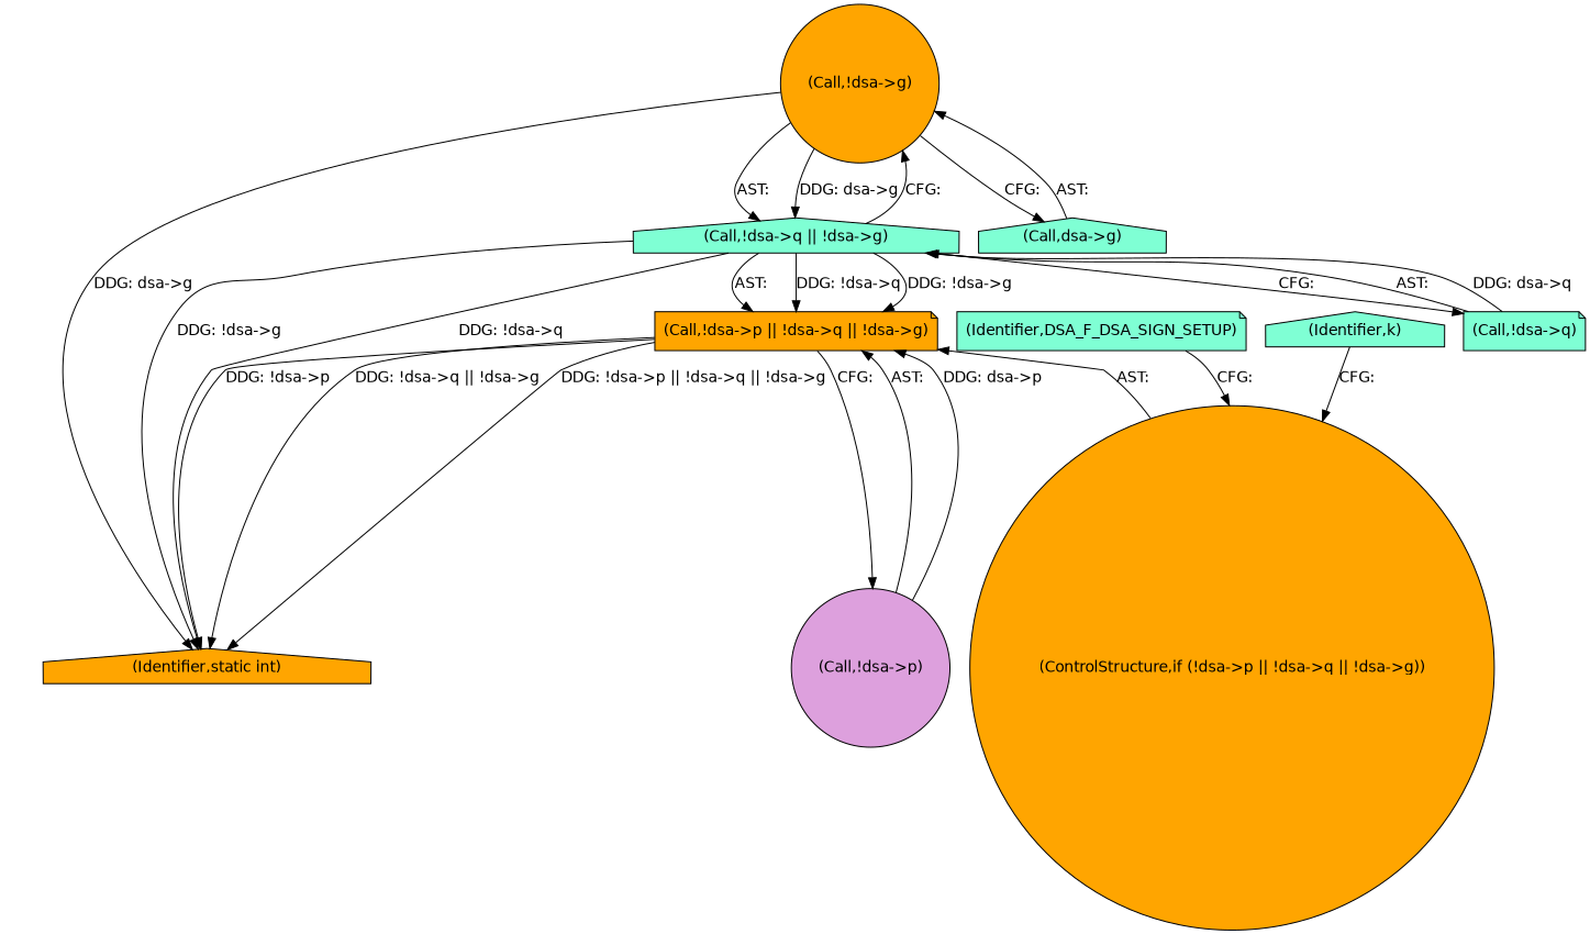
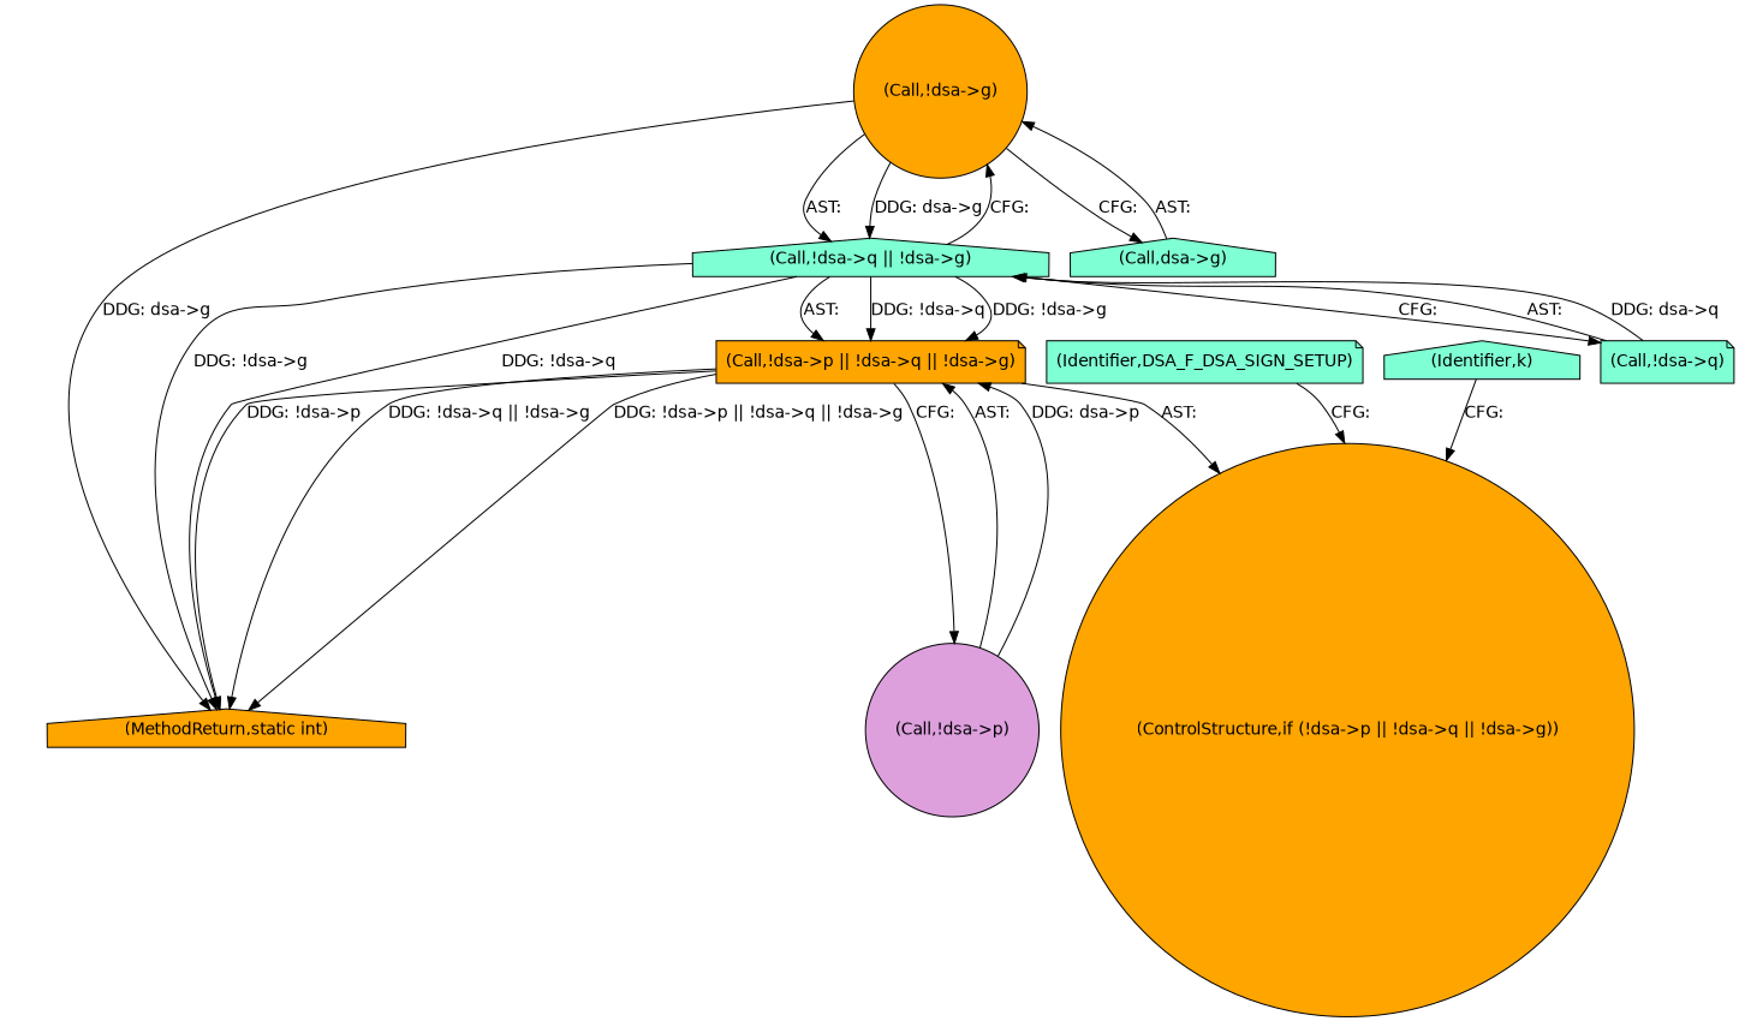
  digraph {
    fontname="DejaVu Sans"
    node [fillcolor=aquamarine fontname="DejaVu Sans" shape=house style=filled]
    edge [fontname="DejaVu Sans"]
    n1 [fillcolor=orange label="(Call,!dsa->g)" shape=circle]
    n2 [label="(Call,!dsa->q || !dsa->g)"]
    n3 [label="(Call,dsa->g)"]
-   n4 [fillcolor=orange label="(Identifier,static int)"]
+   n4 [fillcolor=orange label="(MethodReturn,static int)"]
    n5 [fillcolor=orange label="(Call,!dsa->p || !dsa->q || !dsa->g)" shape=note]
    n6 [label="(Call,!dsa->q)" shape=note]
    n7 [fillcolor=plum label="(Call,!dsa->p)" shape=circle]
    n8 [fillcolor=orange label="(ControlStructure,if (!dsa->p || !dsa->q || !dsa->g))" shape=circle]
    n9 [label="(Identifier,DSA_F_DSA_SIGN_SETUP)" shape=note]
    n10 [label="(Identifier,k)"]
    n1 -> n2 [label="AST: "]
    n1 -> n2 [label="DDG: dsa->g"]
    n1 -> n3 [label="CFG: "]
    n1 -> n4 [label="DDG: dsa->g"]
    n2 -> n1 [label="CFG: "]
    n2 -> n4 [label="DDG: !dsa->g"]
    n2 -> n4 [label="DDG: !dsa->q"]
    n2 -> n5 [label="AST: "]
    n2 -> n5 [label="DDG: !dsa->q"]
    n2 -> n5 [label="DDG: !dsa->g"]
    n2 -> n6 [label="CFG: "]
    n3 -> n1 [label="AST: "]
    n5 -> n4 [label="DDG: !dsa->p"]
    n5 -> n4 [label="DDG: !dsa->q || !dsa->g"]
    n5 -> n4 [label="DDG: !dsa->p || !dsa->q || !dsa->g"]
    n5 -> n7 [label="CFG: "]
-   n8 -> n5 [label="AST: "]
+   n5 -> n8 [label="AST: "]
    n6 -> n2 [label="AST: "]
    n6 -> n2 [label="DDG: dsa->q"]
    n7 -> n5 [label="AST: "]
    n7 -> n5 [label="DDG: dsa->p"]
    n9 -> n8 [label="CFG: "]
    n10 -> n8 [label="CFG: "]
  }
